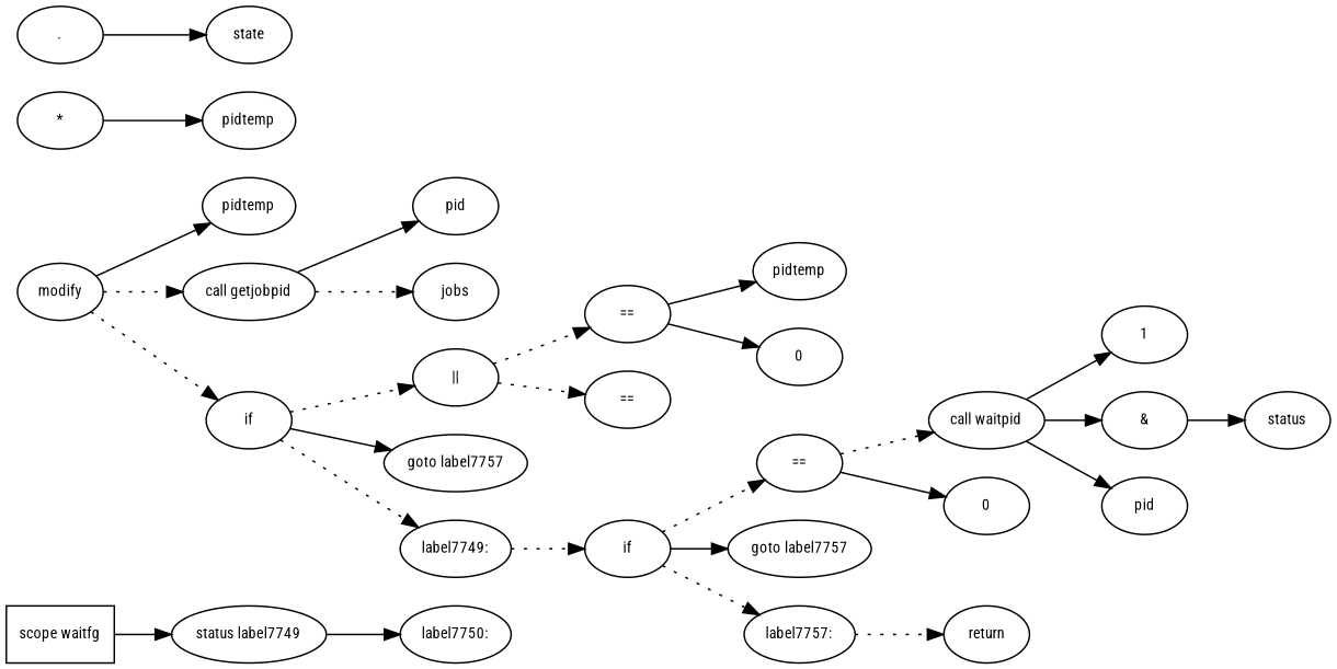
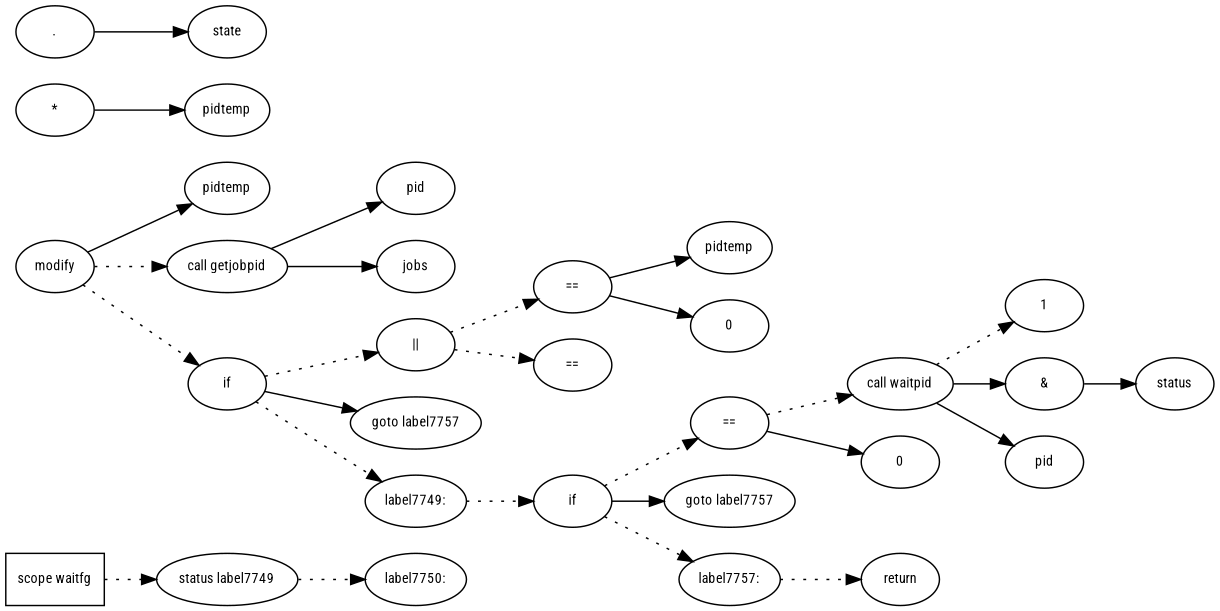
  digraph {
    fontname="Roboto Condensed"
    fontsize=10
    rankdir=LR
    node [fontname="Roboto Condensed" fontsize=10 shape=ellipse]
    edge [fontname="Roboto Condensed" fontsize=10]
    n1 [label="scope waitfg" shape=box]
    n2 [label="status label7749"]
    n3 [label="label7750:"]
    n4 [label=modify]
    n5 [label=pidtemp]
    n6 [label="call getjobpid"]
    n7 [label=if]
    n8 [label=pid]
    n9 [label=jobs]
    n10 [label="||"]
    n11 [label="goto label7757"]
    n12 [label="label7749:"]
    n13 [label="=="]
    n14 [label="=="]
    n15 [label=if]
    n16 [label=pidtemp]
    n17 [label=0]
    n18 [label="*"]
    n19 [label=pidtemp]
    n20 [label="."]
    n21 [label=state]
    n22 [label="=="]
    n23 [label="goto label7757"]
    n24 [label="label7757:"]
    n25 [label="call waitpid"]
    n26 [label=0]
    n27 [label=return]
    n28 [label=1]
    n29 [label="&"]
    n30 [label=pid]
    n31 [label=status]
-   n1 -> n2
-   n2 -> n3 [style=solid]
+   n1 -> n2 [style=dotted]
+   n2 -> n3 [style=dotted]
    n4 -> n5
    n4 -> n6 [style=dotted]
    n4 -> n7 [style=dotted]
    n6 -> n8
-   n6 -> n9 [style=dotted]
+   n6 -> n9
    n7 -> n10 [style=dotted]
    n7 -> n11
    n7 -> n12 [style=dotted]
    n10 -> n13 [style=dotted]
    n10 -> n14 [style=dotted]
    n12 -> n15 [style=dotted]
    n13 -> n16
    n13 -> n17
    n15 -> n22 [style=dotted]
    n15 -> n23
    n15 -> n24 [style=dotted]
    n18 -> n19
    n20 -> n21
    n22 -> n25 [style=dotted]
    n22 -> n26
    n24 -> n27 [style=dotted]
-   n25 -> n28
+   n25 -> n28 [style=dotted]
    n25 -> n29
    n25 -> n30
    n29 -> n31
  }
